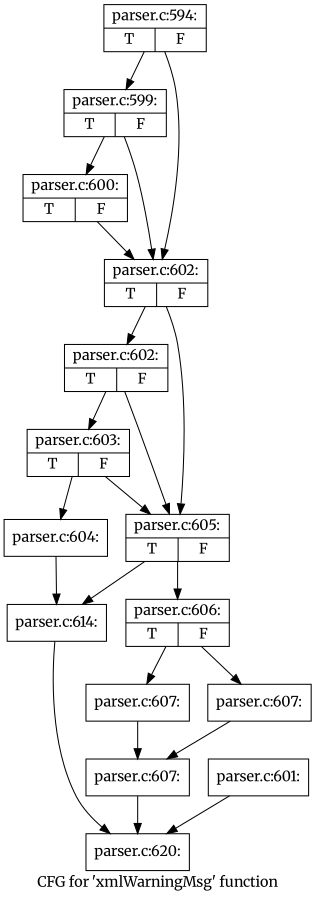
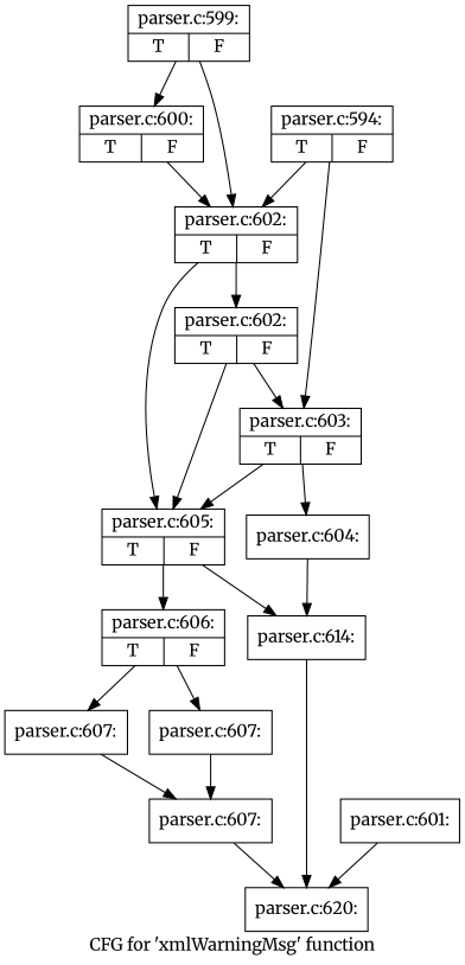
  digraph {
    fontname=Merriweather
    label="CFG for 'xmlWarningMsg' function"
    node [fontname=Merriweather shape=record]
    edge [fontname=Merriweather]
    n1 [label="{parser.c:594:|{<s0>T|<s1>F}}"]
    n2 [label="{parser.c:599:|{<s0>T|<s1>F}}"]
    n3 [label="{parser.c:602:|{<s0>T|<s1>F}}"]
    n4 [label="{parser.c:600:|{<s0>T|<s1>F}}"]
    n5 [label="{parser.c:602:|{<s0>T|<s1>F}}"]
    n6 [label="{parser.c:605:|{<s0>T|<s1>F}}"]
    n7 [label="{parser.c:603:|{<s0>T|<s1>F}}"]
    n8 [label="{parser.c:606:|{<s0>T|<s1>F}}"]
    n9 [label="{parser.c:614:}"]
    n10 [label="{parser.c:601:}"]
    n11 [label="{parser.c:620:}"]
    n12 [label="{parser.c:604:}"]
    n13 [label="{parser.c:607:}"]
    n14 [label="{parser.c:607:}"]
    n15 [label="{parser.c:607:}"]
-   n1 -> n2
+   n1 -> n7
    n1 -> n3
    n2 -> n3
    n2 -> n4
    n3 -> n5
    n3 -> n6
    n4 -> n3
    n5 -> n6
    n5 -> n7
    n6 -> n8
    n6 -> n9
    n7 -> n6
    n7 -> n12
    n8 -> n13
    n8 -> n14
    n9 -> n11
    n10 -> n11
    n12 -> n9
    n13 -> n15
    n14 -> n15
    n15 -> n11
  }
